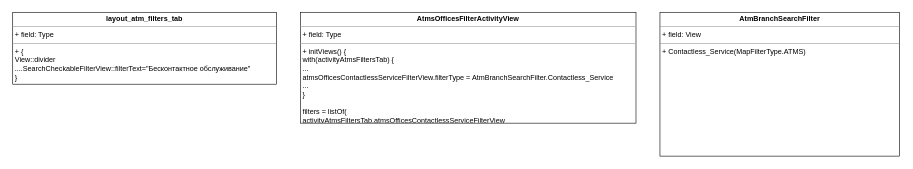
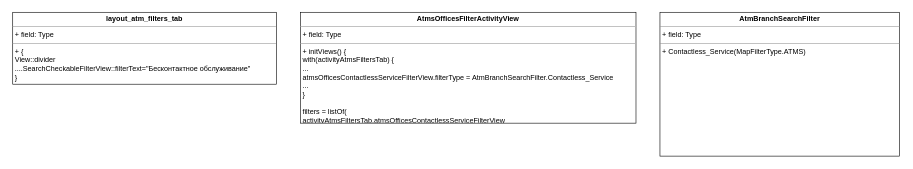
  <mxCell id="0" />
  <mxCell id="1" parent="0" />
  <mxCell id="2" value="&lt;p style=&quot;margin:0px;margin-top:4px;text-align:center;&quot;&gt;&lt;b&gt;AtmsOfficesFilterActivityView&lt;/b&gt;&lt;/p&gt;&lt;hr size=&quot;1&quot;&gt;&lt;p style=&quot;margin:0px;margin-left:4px;&quot;&gt;+ field: Type&lt;/p&gt;&lt;hr size=&quot;1&quot;&gt;&lt;p style=&quot;margin:0px;margin-left:4px;&quot;&gt;+ initViews() {&lt;/p&gt;&lt;p style=&quot;margin:0px;margin-left:4px;&quot;&gt;with(activityAtmsFiltersTab) {&lt;/p&gt;&lt;p style=&quot;margin:0px;margin-left:4px;&quot;&gt;...&lt;br&gt;&lt;/p&gt;&lt;p style=&quot;margin:0px;margin-left:4px;&quot;&gt;atmsOfficesContactlessServiceFilterView.filterType = AtmBranchSearchFilter.Contactless_Service&lt;br&gt;&lt;/p&gt;&lt;p style=&quot;margin:0px;margin-left:4px;&quot;&gt;...&lt;br&gt;&lt;/p&gt;&lt;p style=&quot;margin:0px;margin-left:4px;&quot;&gt;}&lt;/p&gt;&lt;p style=&quot;margin:0px;margin-left:4px;&quot;&gt;&lt;br&gt;&lt;/p&gt;&lt;p style=&quot;margin:0px;margin-left:4px;&quot;&gt;filters = listOf(&lt;/p&gt;&lt;p style=&quot;margin:0px;margin-left:4px;&quot;&gt;activityAtmsFiltersTab.atmsOfficesContactlessServiceFilterView&lt;br&gt;&lt;/p&gt;&lt;p style=&quot;margin:0px;margin-left:4px;&quot;&gt;)&lt;br&gt;&lt;/p&gt;&lt;p style=&quot;margin:0px;margin-left:4px;&quot;&gt;}&lt;br&gt;&lt;/p&gt;" style="verticalAlign=top;align=left;overflow=fill;fontSize=12;fontFamily=Helvetica;html=1;" vertex="1" parent="1"><mxGeometry x="500" y="20" width="560" height="185" as="geometry" /></mxCell>
  <mxCell id="3" value="&lt;p style=&quot;margin:0px;margin-top:4px;text-align:center;&quot;&gt;&lt;b&gt;layout_atm_filters_tab&lt;/b&gt;&lt;/p&gt;&lt;hr size=&quot;1&quot;&gt;&lt;p style=&quot;margin:0px;margin-left:4px;&quot;&gt;+ field: Type&lt;/p&gt;&lt;hr size=&quot;1&quot;&gt;&lt;p style=&quot;margin:0px;margin-left:4px;&quot;&gt;+ {&lt;/p&gt;&lt;p style=&quot;margin:0px;margin-left:4px;&quot;&gt;View::divider&lt;/p&gt;&lt;p style=&quot;margin:0px;margin-left:4px;&quot;&gt;....SearchCheckableFilterView::filterText=&quot;Бесконтактное обслуживание&quot;&lt;br&gt;&lt;/p&gt;&lt;p style=&quot;margin:0px;margin-left:4px;&quot;&gt;}&lt;br&gt;&lt;/p&gt;" style="verticalAlign=top;align=left;overflow=fill;fontSize=12;fontFamily=Helvetica;html=1;" vertex="1" parent="1"><mxGeometry x="20" y="20" width="440" height="120" as="geometry" /></mxCell>
- <mxCell id="4" value="&lt;p style=&quot;margin:0px;margin-top:4px;text-align:center;&quot;&gt;&lt;b&gt;AtmBranchSearchFilter&lt;/b&gt;&lt;/p&gt;&lt;hr size=&quot;1&quot;&gt;&lt;p style=&quot;margin:0px;margin-left:4px;&quot;&gt;+ field: View&lt;/p&gt;&lt;hr size=&quot;1&quot;&gt;&lt;p style=&quot;margin:0px;margin-left:4px;&quot;&gt;+ Contactless_Service(MapFilterType.ATMS)&lt;/p&gt;" style="verticalAlign=top;align=left;overflow=fill;fontSize=12;fontFamily=Helvetica;html=1;" vertex="1" parent="1"><mxGeometry x="1100" y="20" width="400" height="240" as="geometry" /></mxCell>
+ <mxCell id="4" value="&lt;p style=&quot;margin:0px;margin-top:4px;text-align:center;&quot;&gt;&lt;b&gt;AtmBranchSearchFilter&lt;/b&gt;&lt;/p&gt;&lt;hr size=&quot;1&quot;&gt;&lt;p style=&quot;margin:0px;margin-left:4px;&quot;&gt;+ field: Type&lt;/p&gt;&lt;hr size=&quot;1&quot;&gt;&lt;p style=&quot;margin:0px;margin-left:4px;&quot;&gt;+ Contactless_Service(MapFilterType.ATMS)&lt;/p&gt;" style="verticalAlign=top;align=left;overflow=fill;fontSize=12;fontFamily=Helvetica;html=1;" vertex="1" parent="1"><mxGeometry x="1100" y="20" width="400" height="240" as="geometry" /></mxCell>
